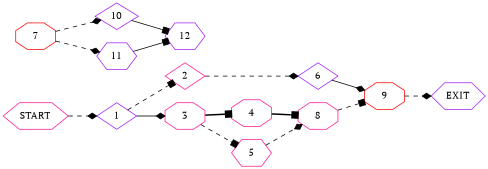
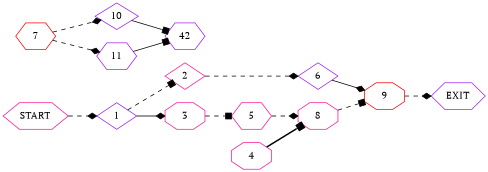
  digraph {
    fontname="PT Serif"
    rankdir=LR
    node [color=deeppink fontname="PT Serif" shape=hexagon]
    edge [arrowhead=diamond fontname="PT Serif" style=dashed]
    n1 [label=START]
    1 [color=purple shape=diamond]
    2 [shape=diamond]
    3 [shape=octagon]
    n5 [color=purple label=EXIT]
    6 [color=purple shape=diamond]
    4 [shape=octagon]
    5
    9 [color=red shape=octagon]
-   7 [color=red shape=octagon]
+   7 [color=red]
    10 [color=purple shape=diamond]
    11 [color=purple]
    8 [shape=octagon]
-   12 [color=purple]
+   12 [color=purple label=42]
    n1 -> 1
    1 -> 2 [arrowhead=box]
    1 -> 3 [style=solid]
    2 -> 6
-   3 -> 4 [arrowhead=box style=bold]
    3 -> 5 [arrowhead=box]
    6 -> 9 [style=solid]
    4 -> 8 [arrowhead=box style=bold]
    5 -> 8
    9 -> n5
    7 -> 10
    7 -> 11
    10 -> 12 [arrowhead=box style=solid]
    11 -> 12 [arrowhead=box style=solid]
    8 -> 9 [arrowhead=box]
  }
